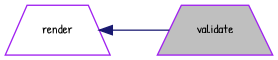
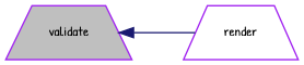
  digraph {
    rankdir=LR
    fontname="Patrick Hand"
    node [color=purple fontname="Patrick Hand" fontsize=10 shape=trapezium style=filled]
    n1 [fillcolor=grey75 fontcolor=black height=0.2 label=validate width=0.4]
    n2 [fillcolor=white height=0.2 label=render width=0.4]
-   n2 -> n1 [color=midnightblue dir=back fontname="Patrick Hand" fontsize=10 labelfontname=Helvetica labelfontsize=10 style=solid]
+   n1 -> n2 [color=midnightblue dir=back fontname="Patrick Hand" fontsize=10 labelfontname=Helvetica labelfontsize=10 style=solid]
  }
